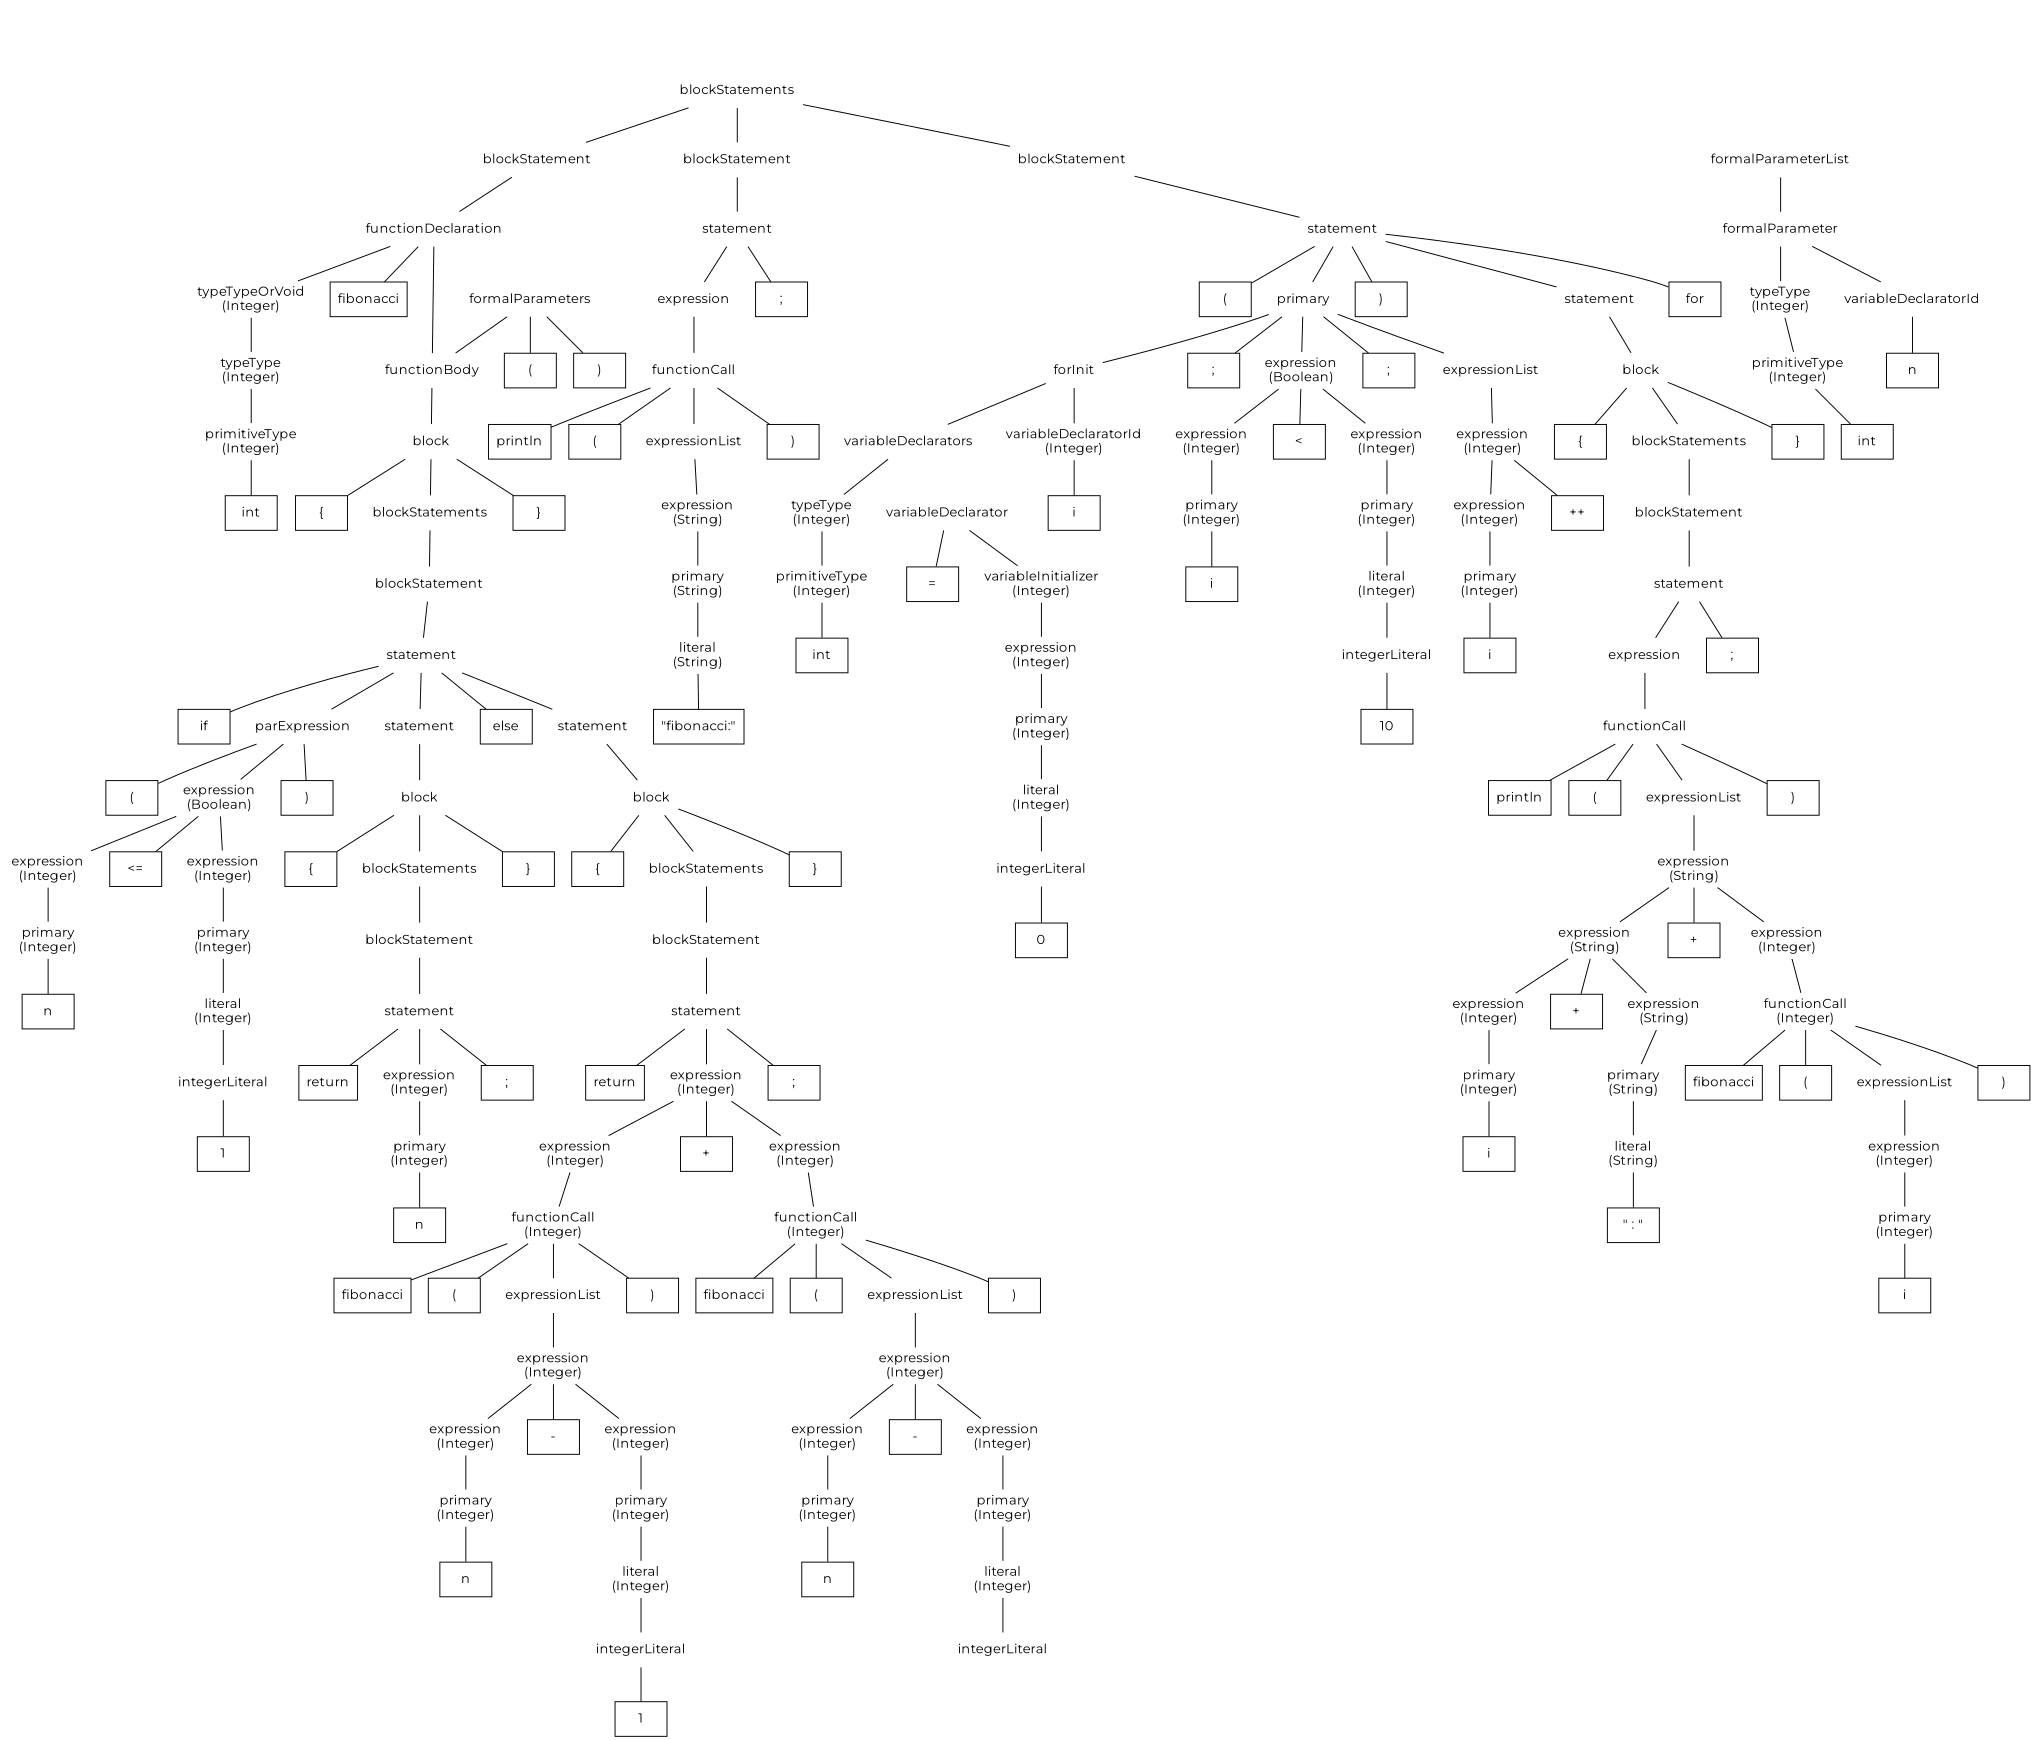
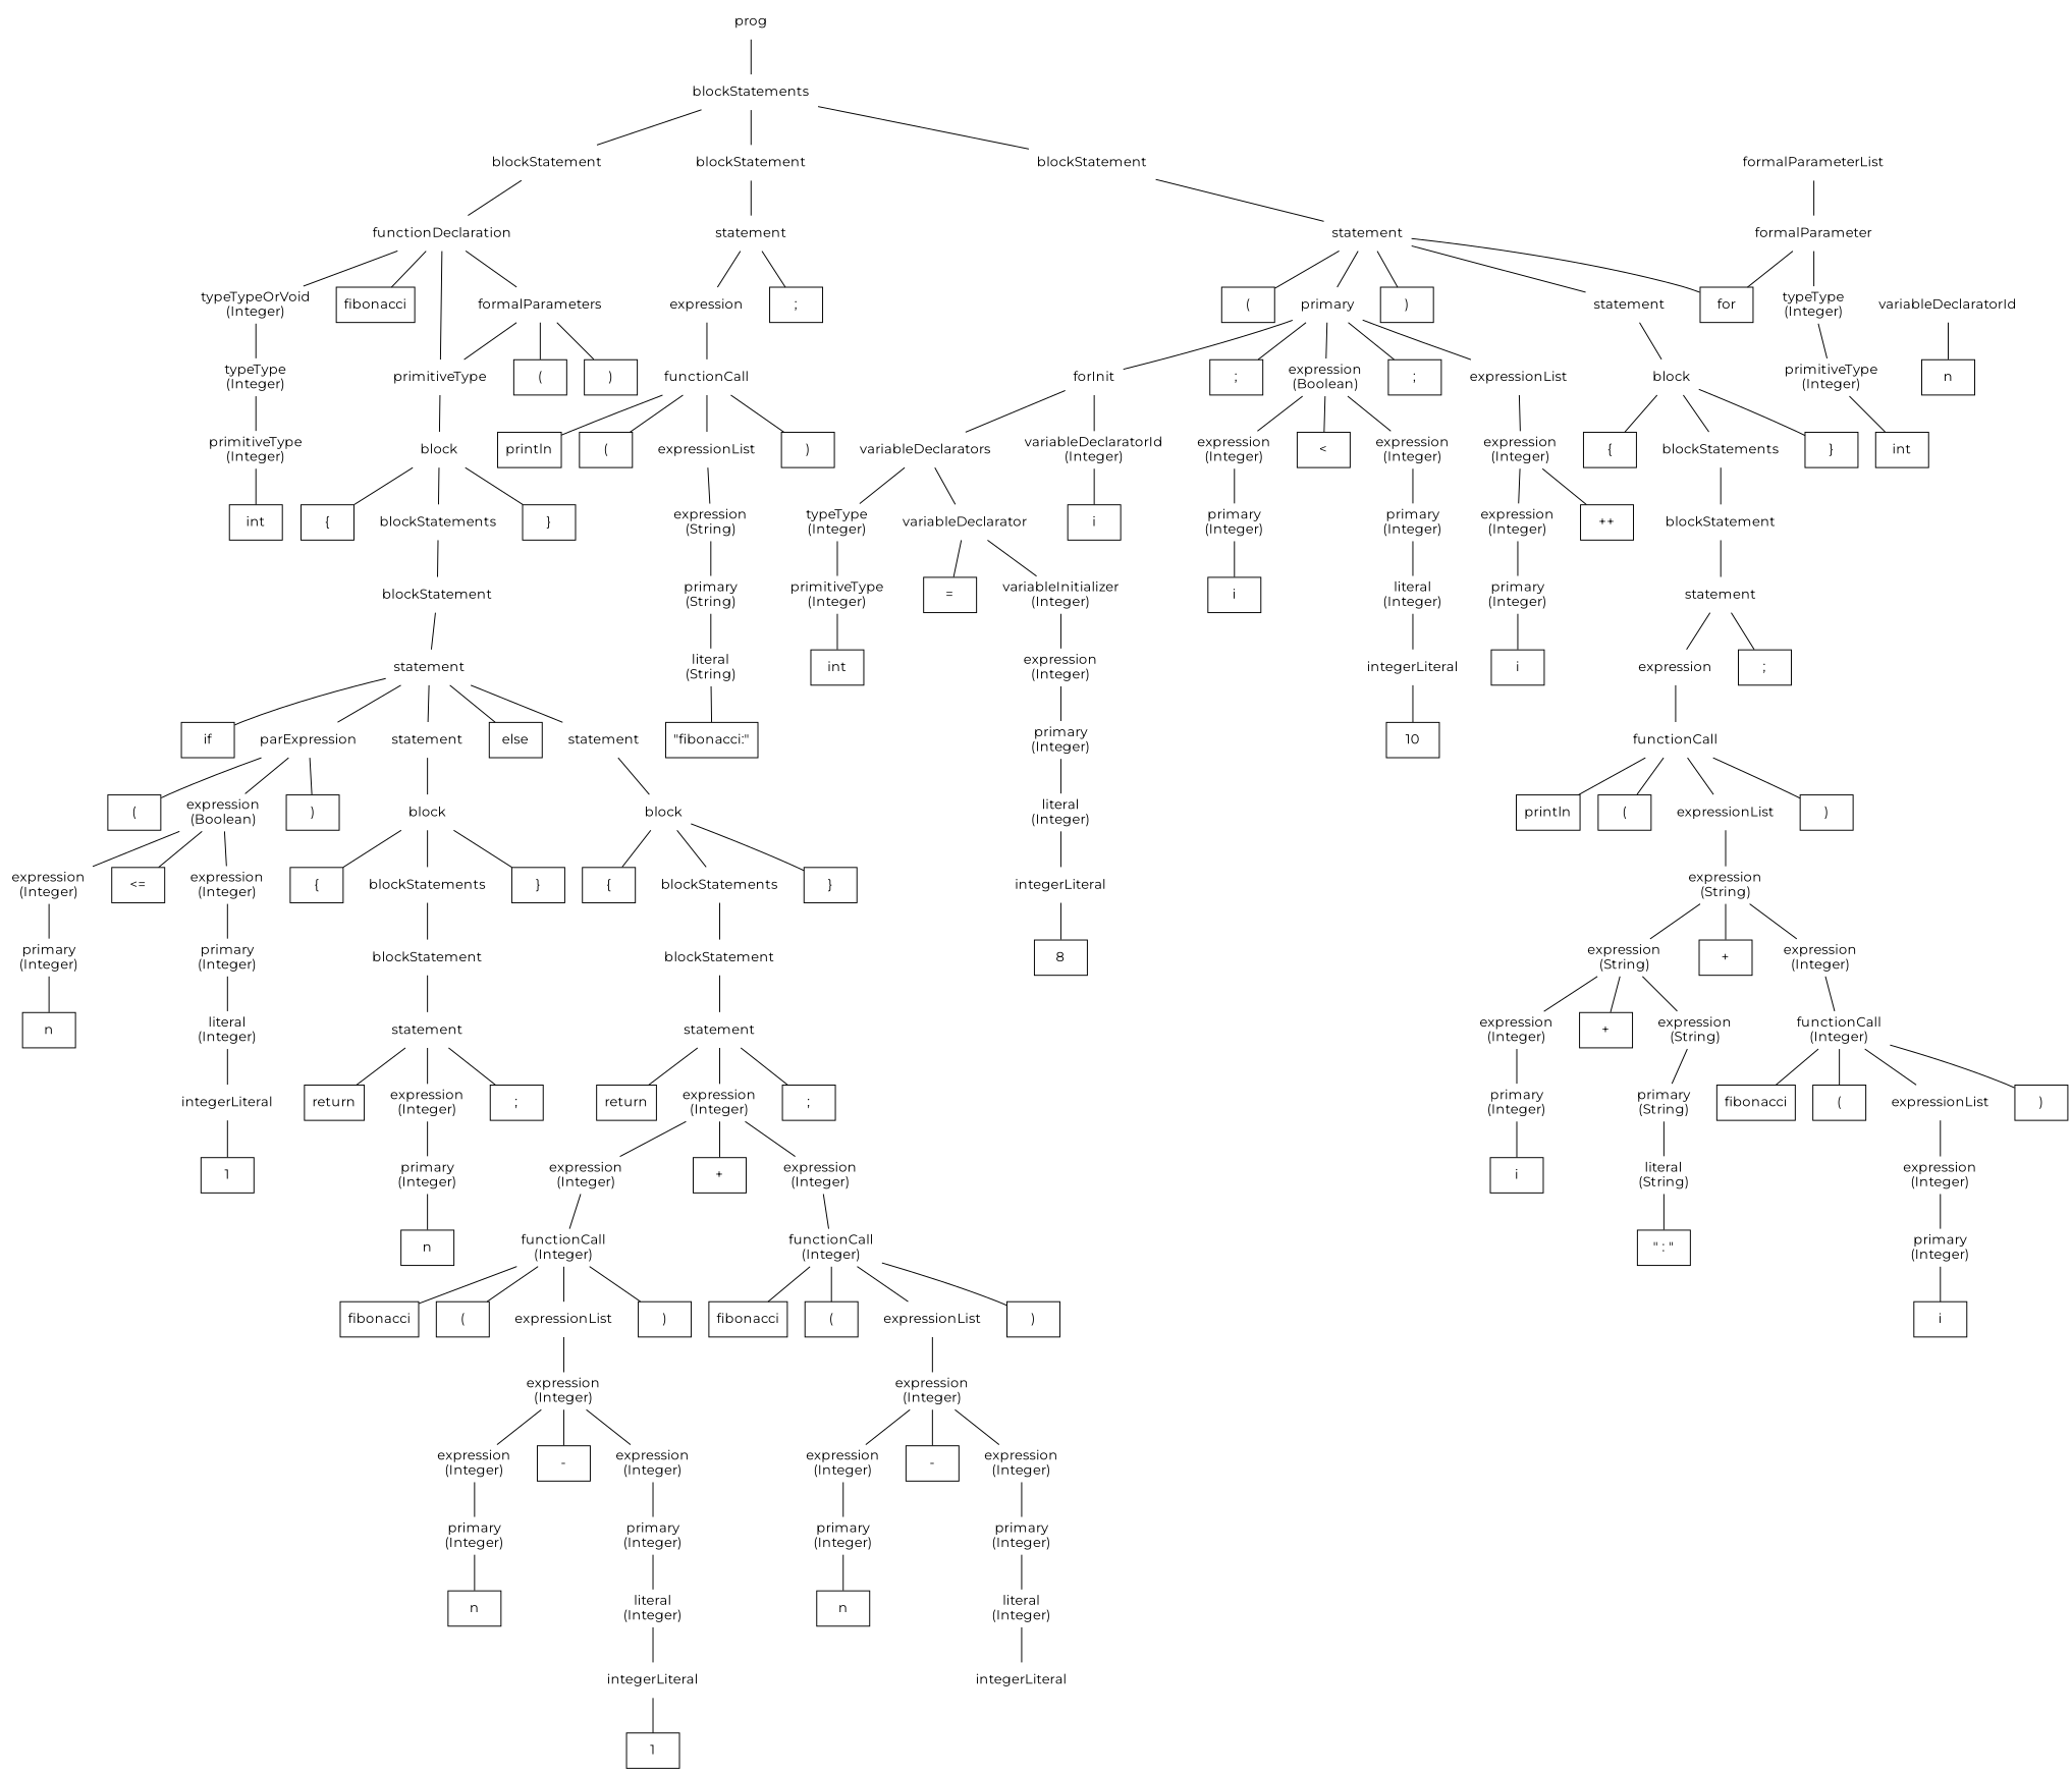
  graph {
    fontname=Montserrat
    node [fontname=Montserrat shape=plaintext]
    edge [fontname=Montserrat]
+   n1 [label=prog]
    n2 [label=blockStatements]
    n3 [label=blockStatement]
    n4 [label=blockStatement]
    n5 [label=blockStatement]
    n6 [label=functionDeclaration]
    n7 [label=statement]
    n8 [label=statement]
    n9 [label="typeTypeOrVoid\n(Integer)"]
    n10 [label=fibonacci shape=rectangle]
    n11 [label=formalParameters]
-   n12 [label=functionBody]
+   n12 [label=primitiveType]
    n13 [label="typeType\n(Integer)"]
    n14 [label="(" shape=rectangle]
    n15 [label=")" shape=rectangle]
    n16 [label=block]
    n17 [label="primitiveType\n(Integer)"]
    n18 [label=int shape=rectangle]
    n19 [label=formalParameterList]
    n20 [label=formalParameter]
    n21 [label="typeType\n(Integer)"]
    n22 [label=variableDeclaratorId]
    n23 [label="primitiveType\n(Integer)"]
    n24 [label=n shape=rectangle]
    n25 [label=int shape=rectangle]
    n26 [label="{" shape=rectangle]
    n27 [label=blockStatements]
    n28 [label="}" shape=rectangle]
    n29 [label=blockStatement]
    n30 [label=statement]
    n31 [label=if shape=rectangle]
    n32 [label=parExpression]
    n33 [label=statement]
    n34 [label=else shape=rectangle]
    n35 [label=statement]
    n36 [label="(" shape=rectangle]
    n37 [label="expression\n(Boolean)"]
    n38 [label=")" shape=rectangle]
    n39 [label=block]
    n40 [label=block]
    n41 [label="expression\n(Integer)"]
    n42 [label="<=" shape=rectangle]
    n43 [label="expression\n(Integer)"]
    n44 [label="primary\n(Integer)"]
    n45 [label="primary\n(Integer)"]
    n46 [label=n shape=rectangle]
    n47 [label="literal\n(Integer)"]
    n48 [label=integerLiteral]
    n49 [label=1 shape=rectangle]
    n50 [label="{" shape=rectangle]
    n51 [label=blockStatements]
    n52 [label="}" shape=rectangle]
    n53 [label=blockStatement]
    n54 [label=statement]
    n55 [label=return shape=rectangle]
    n56 [label="expression\n(Integer)"]
    n57 [label=";" shape=rectangle]
    n58 [label="primary\n(Integer)"]
    n59 [label=n shape=rectangle]
    n60 [label="{" shape=rectangle]
    n61 [label=blockStatements]
    n62 [label="}" shape=rectangle]
    n63 [label=blockStatement]
    n64 [label=statement]
    n65 [label=return shape=rectangle]
    n66 [label="expression\n(Integer)"]
    n67 [label=";" shape=rectangle]
    n68 [label="expression\n(Integer)"]
    n69 [label="+" shape=rectangle]
    n70 [label="expression\n(Integer)"]
    n71 [label="functionCall\n(Integer)"]
    n72 [label="functionCall\n(Integer)"]
    n73 [label=fibonacci shape=rectangle]
    n74 [label="(" shape=rectangle]
    n75 [label=expressionList]
    n76 [label=")" shape=rectangle]
    n77 [label="expression\n(Integer)"]
    n78 [label="expression\n(Integer)"]
    n79 [label="-" shape=rectangle]
    n80 [label="expression\n(Integer)"]
    n81 [label="primary\n(Integer)"]
    n82 [label="primary\n(Integer)"]
    n83 [label=n shape=rectangle]
    n84 [label="literal\n(Integer)"]
    n85 [label=integerLiteral]
    n86 [label=1 shape=rectangle]
    n87 [label=fibonacci shape=rectangle]
    n88 [label="(" shape=rectangle]
    n89 [label=expressionList]
    n90 [label=")" shape=rectangle]
    n91 [label="expression\n(Integer)"]
    n92 [label="expression\n(Integer)"]
    n93 [label="-" shape=rectangle]
    n94 [label="expression\n(Integer)"]
    n95 [label="primary\n(Integer)"]
    n96 [label="primary\n(Integer)"]
    n97 [label=n shape=rectangle]
    n98 [label="literal\n(Integer)"]
    n99 [label=integerLiteral]
    n100 [label=expression]
    n101 [label=";" shape=rectangle]
    n102 [label=functionCall]
    n103 [label=println shape=rectangle]
    n104 [label="(" shape=rectangle]
    n105 [label=expressionList]
    n106 [label=")" shape=rectangle]
    n107 [label="expression\n(String)"]
    n108 [label="primary\n(String)"]
    n109 [label="literal\n(String)"]
    n110 [label="\"fibonacci:\"" shape=rectangle]
    n111 [label=for shape=rectangle]
    n112 [label="(" shape=rectangle]
    n113 [label=primary]
    n114 [label=")" shape=rectangle]
    n115 [label=statement]
    n116 [label=forInit]
    n117 [label=";" shape=rectangle]
    n118 [label="expression\n(Boolean)"]
    n119 [label=";" shape=rectangle]
    n120 [label=expressionList]
    n121 [label=block]
    n122 [label=variableDeclarators]
    n123 [label="variableDeclaratorId\n(Integer)"]
    n124 [label="expression\n(Integer)"]
    n125 [label="<" shape=rectangle]
    n126 [label="expression\n(Integer)"]
    n127 [label="expression\n(Integer)"]
    n128 [label="typeType\n(Integer)"]
    n129 [label=variableDeclarator]
    n130 [label="primitiveType\n(Integer)"]
    n131 [label="=" shape=rectangle]
    n132 [label="variableInitializer\n(Integer)"]
    n133 [label=int shape=rectangle]
    n134 [label=i shape=rectangle]
    n135 [label="expression\n(Integer)"]
    n136 [label="primary\n(Integer)"]
    n137 [label="literal\n(Integer)"]
    n138 [label=integerLiteral]
-   n139 [label=0 shape=rectangle]
+   n139 [label=8 shape=rectangle]
    n140 [label="primary\n(Integer)"]
    n141 [label="primary\n(Integer)"]
    n142 [label=i shape=rectangle]
    n143 [label="literal\n(Integer)"]
    n144 [label=integerLiteral]
    n145 [label=10 shape=rectangle]
    n146 [label="expression\n(Integer)"]
    n147 [label="++" shape=rectangle]
    n148 [label="primary\n(Integer)"]
    n149 [label=i shape=rectangle]
    n150 [label="{" shape=rectangle]
    n151 [label=blockStatements]
    n152 [label="}" shape=rectangle]
    n153 [label=blockStatement]
    n154 [label=statement]
    n155 [label=expression]
    n156 [label=";" shape=rectangle]
    n157 [label=functionCall]
    n158 [label=println shape=rectangle]
    n159 [label="(" shape=rectangle]
    n160 [label=expressionList]
    n161 [label=")" shape=rectangle]
    n162 [label="expression\n(String)"]
    n163 [label="expression\n(String)"]
    n164 [label="+" shape=rectangle]
    n165 [label="expression\n(Integer)"]
    n166 [label="expression\n(Integer)"]
    n167 [label="+" shape=rectangle]
    n168 [label="expression\n(String)"]
    n169 [label="functionCall\n(Integer)"]
    n170 [label="primary\n(Integer)"]
    n171 [label="primary\n(String)"]
    n172 [label=i shape=rectangle]
    n173 [label="literal\n(String)"]
    n174 [label="\" : \"" shape=rectangle]
    n175 [label=fibonacci shape=rectangle]
    n176 [label="(" shape=rectangle]
    n177 [label=expressionList]
    n178 [label=")" shape=rectangle]
    n179 [label="expression\n(Integer)"]
    n180 [label="primary\n(Integer)"]
    n181 [label=i shape=rectangle]
+   n1 -- n2
    n2 -- n3
    n2 -- n4
    n2 -- n5
    n3 -- n6
    n4 -- n7
    n5 -- n8
    n6 -- n9
    n6 -- n10
+   n6 -- n11
    n6 -- n12
    n7 -- n100
    n7 -- n101
    n8 -- n111
    n8 -- n112
    n8 -- n113
    n8 -- n114
    n8 -- n115
    n9 -- n13
    n11 -- n12
    n11 -- n14
    n11 -- n15
    n12 -- n16
    n13 -- n17
    n16 -- n26
    n16 -- n27
    n16 -- n28
    n17 -- n18
    n19 -- n20
    n20 -- n21
-   n20 -- n22
+   n20 -- n111
    n21 -- n23
    n22 -- n24
    n23 -- n25
    n27 -- n29
    n29 -- n30
    n30 -- n31
    n30 -- n32
    n30 -- n33
    n30 -- n34
    n30 -- n35
    n32 -- n36
    n32 -- n37
    n32 -- n38
    n33 -- n39
    n35 -- n40
    n37 -- n41
    n37 -- n42
    n37 -- n43
    n39 -- n50
    n39 -- n51
    n39 -- n52
    n40 -- n60
    n40 -- n61
    n40 -- n62
    n41 -- n44
    n43 -- n45
    n44 -- n46
    n45 -- n47
    n47 -- n48
    n48 -- n49
    n51 -- n53
    n53 -- n54
    n54 -- n55
    n54 -- n56
    n54 -- n57
    n56 -- n58
    n58 -- n59
    n61 -- n63
    n63 -- n64
    n64 -- n65
    n64 -- n66
    n64 -- n67
    n66 -- n68
    n66 -- n69
    n66 -- n70
    n68 -- n71
    n70 -- n72
    n71 -- n73
    n71 -- n74
    n71 -- n75
    n71 -- n76
    n72 -- n87
    n72 -- n88
    n72 -- n89
    n72 -- n90
    n75 -- n77
    n77 -- n78
    n77 -- n79
    n77 -- n80
    n78 -- n81
    n80 -- n82
    n81 -- n83
    n82 -- n84
    n84 -- n85
    n85 -- n86
    n89 -- n91
    n91 -- n92
    n91 -- n93
    n91 -- n94
    n92 -- n95
    n94 -- n96
    n95 -- n97
    n96 -- n98
    n98 -- n99
    n100 -- n102
    n102 -- n103
    n102 -- n104
    n102 -- n105
    n102 -- n106
    n105 -- n107
    n107 -- n108
    n108 -- n109
    n109 -- n110
    n113 -- n116
    n113 -- n117
    n113 -- n118
    n113 -- n119
    n113 -- n120
    n115 -- n121
    n116 -- n122
    n116 -- n123
    n118 -- n124
    n118 -- n125
    n118 -- n126
    n120 -- n127
    n121 -- n150
    n121 -- n151
    n121 -- n152
    n122 -- n128
+   n122 -- n129
    n123 -- n134
    n124 -- n140
    n126 -- n141
    n127 -- n146
    n127 -- n147
    n128 -- n130
    n129 -- n131
    n129 -- n132
    n130 -- n133
    n132 -- n135
    n135 -- n136
    n136 -- n137
    n137 -- n138
    n138 -- n139
    n140 -- n142
    n141 -- n143
    n143 -- n144
    n144 -- n145
    n146 -- n148
    n148 -- n149
    n151 -- n153
    n153 -- n154
    n154 -- n155
    n154 -- n156
    n155 -- n157
    n157 -- n158
    n157 -- n159
    n157 -- n160
    n157 -- n161
    n160 -- n162
    n162 -- n163
    n162 -- n164
    n162 -- n165
    n163 -- n166
    n163 -- n167
    n163 -- n168
    n165 -- n169
    n166 -- n170
    n168 -- n171
    n169 -- n175
    n169 -- n176
    n169 -- n177
    n169 -- n178
    n170 -- n172
    n171 -- n173
    n173 -- n174
    n177 -- n179
    n179 -- n180
    n180 -- n181
  }
